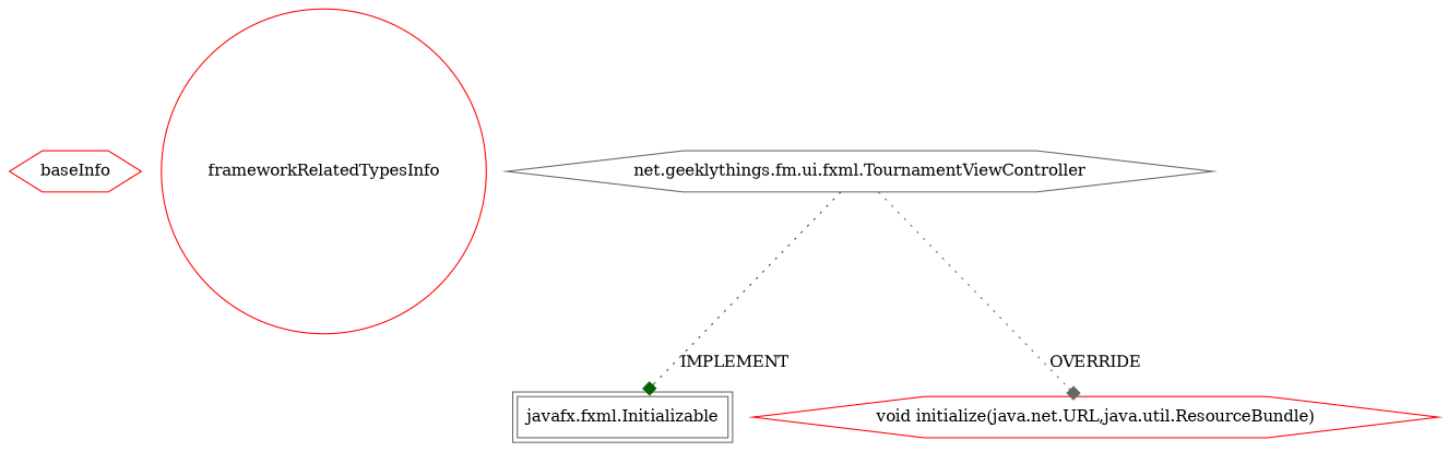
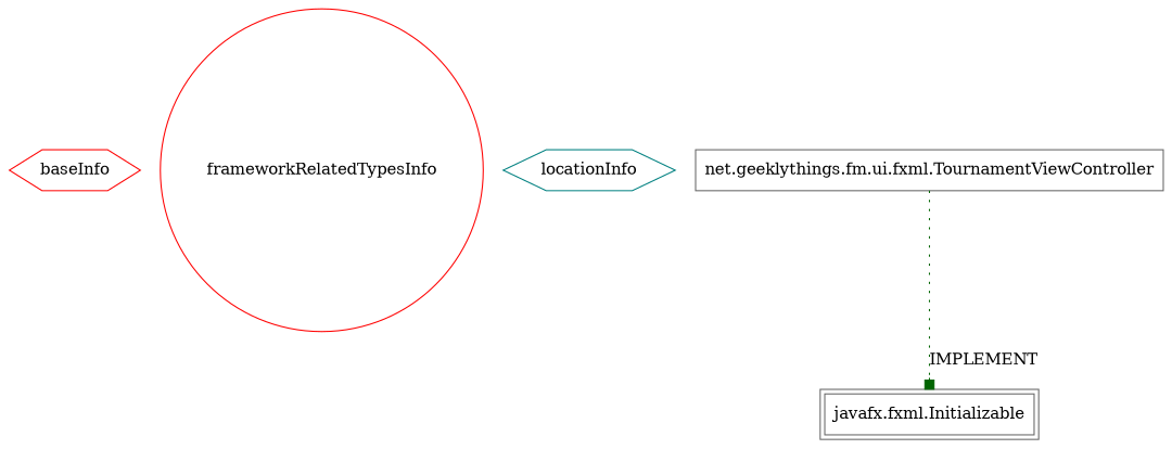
  digraph {
    node [color=red shape=hexagon]
    edge [arrowhead=box style=dotted]
    baseInfo [category=extension_graph graphId=499 isAnonymous=false possibleRelation=false]
    frameworkRelatedTypesInfo [0="javafx.fxml.Initializable" shape=circle]
-   n4 [color=gray40 isFrameworkType=false label="net.geeklythings.fm.ui.fxml.TournamentViewController" vertexType=ROOT_CLIENT_CLASS_DECLARATION]
+   locationInfo [color=teal contextSignature=TournamentViewController filePath="/Geekly-fieldmarshalfx/fieldmarshalfx-master/src/net/geeklythings/fm/ui/fxml/TournamentViewController.java" graphId=499 projectName="Geekly-fieldmarshalfx"]
+   n4 [color=gray40 isFrameworkType=false label="net.geeklythings.fm.ui.fxml.TournamentViewController" shape=box vertexType=ROOT_CLIENT_CLASS_DECLARATION]
    n5 [color=gray40 isFrameworkType=true label="javafx.fxml.Initializable" peripheries=2 shape=box vertexType=FRAMEWORK_INTERFACE_TYPE]
-   n6 [isFrameworkType=false label="void initialize(java.net.URL,java.util.ResourceBundle)" vertexType=OVERRIDING_METHOD_DECLARATION]
    n4 -> n5 [color=darkgreen label=IMPLEMENT]
-   n4 -> n6 [color=gray40 label=OVERRIDE]
  }
